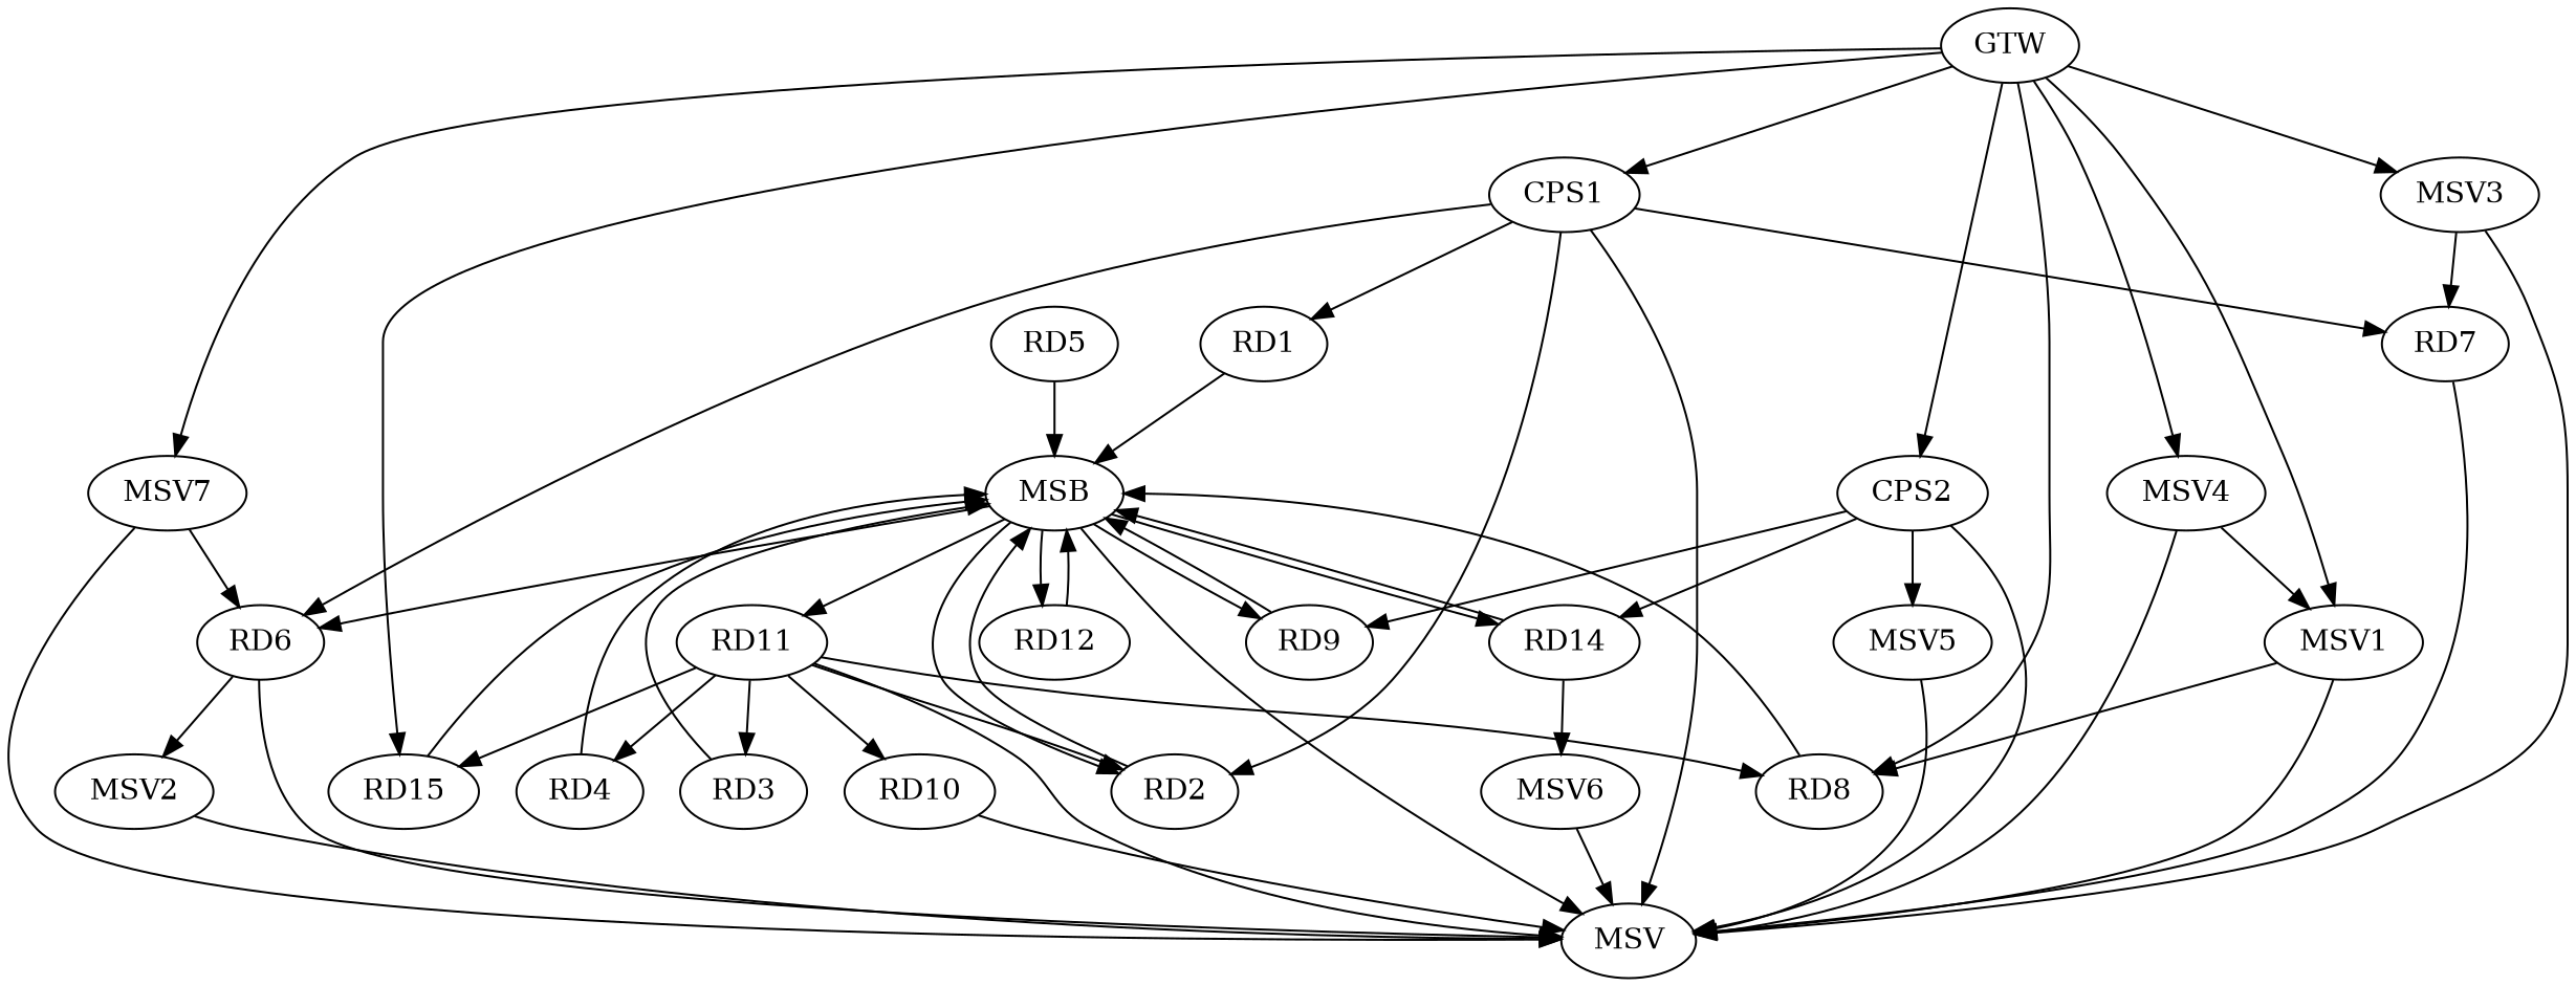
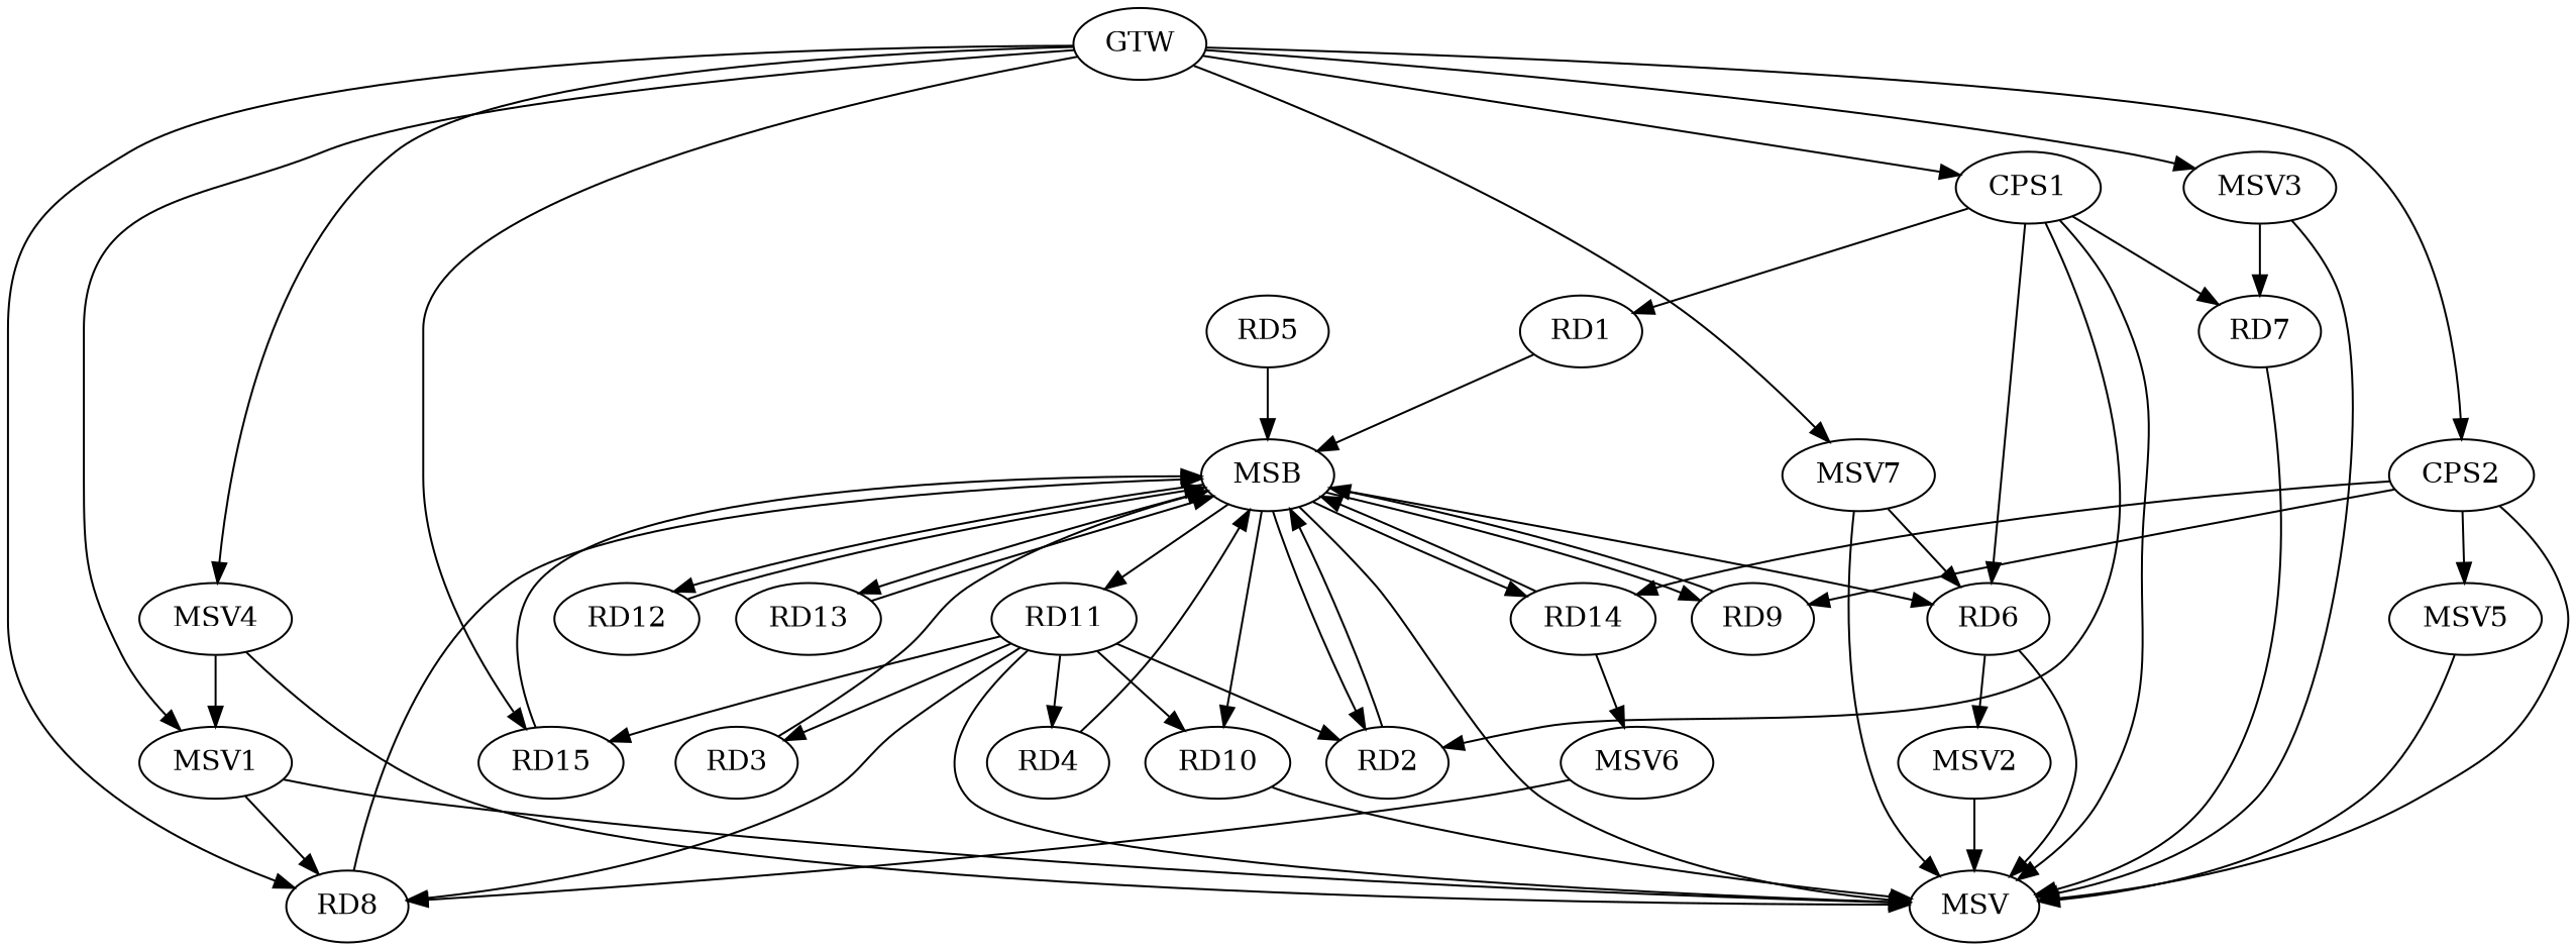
  strict digraph {
    n1 [label=RD1]
    n2 [label=MSB]
    n3 [label=RD2]
    n4 [label=RD6]
    n5 [label=MSV]
    n6 [label=RD9]
    n7 [label=RD10]
    n8 [label=RD11]
    n9 [label=RD12]
+   n10 [label=RD13]
    n11 [label=RD14]
    n12 [label=RD3]
    n13 [label=RD4]
    n14 [label=RD5]
    n15 [label=MSV2]
    n16 [label=RD7]
    n17 [label=RD8]
    n18 [label=RD15]
    n19 [label=MSV6]
    n20 [label=CPS1]
    n21 [label=CPS2]
    n22 [label=MSV5]
    n23 [label=GTW]
    n24 [label=MSV1]
    n25 [label=MSV3]
    n26 [label=MSV4]
    n27 [label=MSV7]
    n1 -> n2
    n2 -> n3
    n2 -> n4
    n2 -> n5
    n2 -> n6
+   n2 -> n7
    n2 -> n8
    n2 -> n9
+   n2 -> n10
    n2 -> n11
    n3 -> n2
    n4 -> n5
    n4 -> n15
    n6 -> n2
    n7 -> n5
    n8 -> n3
    n8 -> n5
    n8 -> n7
    n8 -> n12
    n8 -> n13
    n8 -> n17
    n8 -> n18
    n9 -> n2
+   n10 -> n2
    n11 -> n2
    n11 -> n19
    n12 -> n2
    n13 -> n2
    n14 -> n2
    n15 -> n5
    n16 -> n5
    n17 -> n2
    n18 -> n2
-   n19 -> n5
+   n19 -> n17
    n20 -> n1
    n20 -> n3
    n20 -> n4
    n20 -> n5
    n20 -> n16
    n21 -> n5
    n21 -> n6
    n21 -> n11
    n21 -> n22
    n22 -> n5
    n23 -> n17
    n23 -> n18
    n23 -> n20
    n23 -> n21
    n23 -> n24
    n23 -> n25
    n23 -> n26
    n23 -> n27
    n24 -> n5
    n24 -> n17
    n25 -> n5
    n25 -> n16
    n26 -> n5
    n26 -> n24
    n27 -> n4
    n27 -> n5
  }
